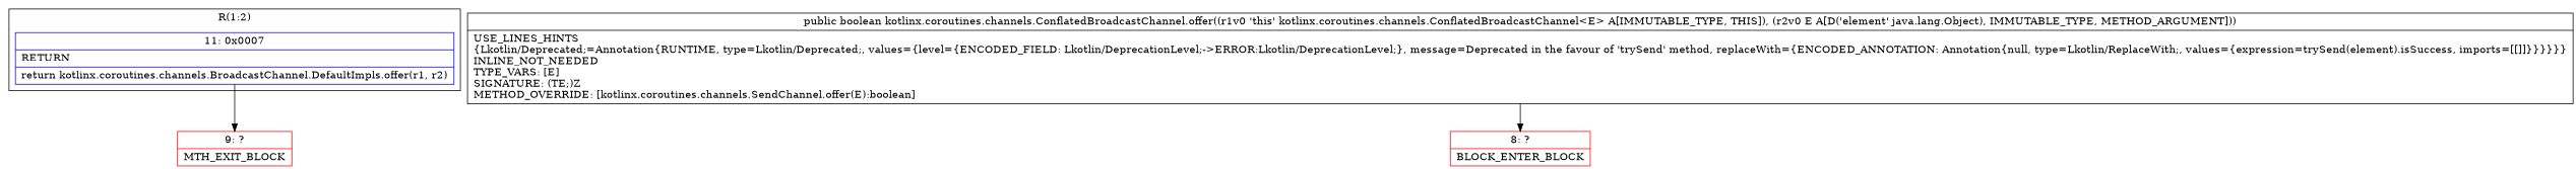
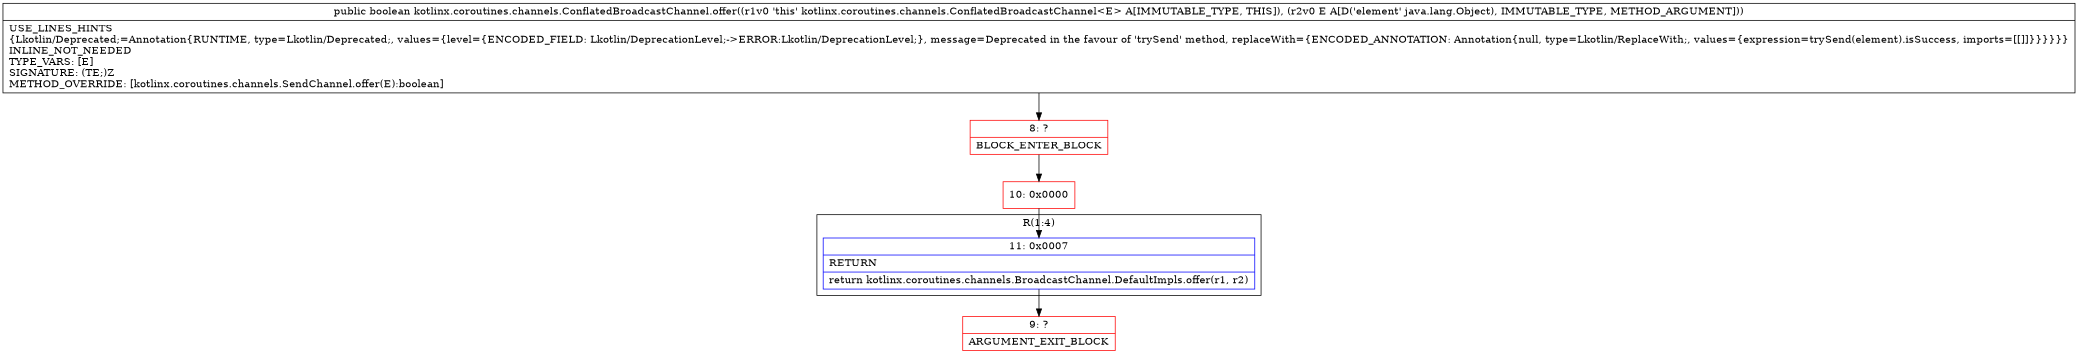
  digraph {
    node [color=red shape=record]
    n1 [color=blue label="{11\:\ 0x0007|RETURN\l|return kotlinx.coroutines.channels.BroadcastChannel.DefaultImpls.offer(r1, r2)\l}"]
-   n2 [label="{9\:\ ?|MTH_EXIT_BLOCK\l}"]
+   n2 [label="{9\:\ ?|ARGUMENT_EXIT_BLOCK\l}"]
    n3 [label="{8\:\ ?|BLOCK_ENTER_BLOCK\l}"]
+   n4 [label="{10\:\ 0x0000}"]
    n5 [label="{public boolean kotlinx.coroutines.channels.ConflatedBroadcastChannel.offer((r1v0 'this' kotlinx.coroutines.channels.ConflatedBroadcastChannel\<E\> A[IMMUTABLE_TYPE, THIS]), (r2v0 E A[D('element' java.lang.Object), IMMUTABLE_TYPE, METHOD_ARGUMENT]))  | USE_LINES_HINTS\l\{Lkotlin\/Deprecated;=Annotation\{RUNTIME, type=Lkotlin\/Deprecated;, values=\{level=\{ENCODED_FIELD: Lkotlin\/DeprecationLevel;\-\>ERROR:Lkotlin\/DeprecationLevel;\}, message=Deprecated in the favour of 'trySend' method, replaceWith=\{ENCODED_ANNOTATION: Annotation\{null, type=Lkotlin\/ReplaceWith;, values=\{expression=trySend(element).isSuccess, imports=[[]]\}\}\}\}\}\}\lINLINE_NOT_NEEDED\lTYPE_VARS: [E]\lSIGNATURE: (TE;)Z\lMETHOD_OVERRIDE: [kotlinx.coroutines.channels.SendChannel.offer(E):boolean]\l}" color=""]
    subgraph cluster_1 {
-     label="R(1:2)"
+     label="R(1:4)"
      n1
    }
    n1 -> n2
+   n3 -> n4
+   n4 -> n1
    n5 -> n3
  }
